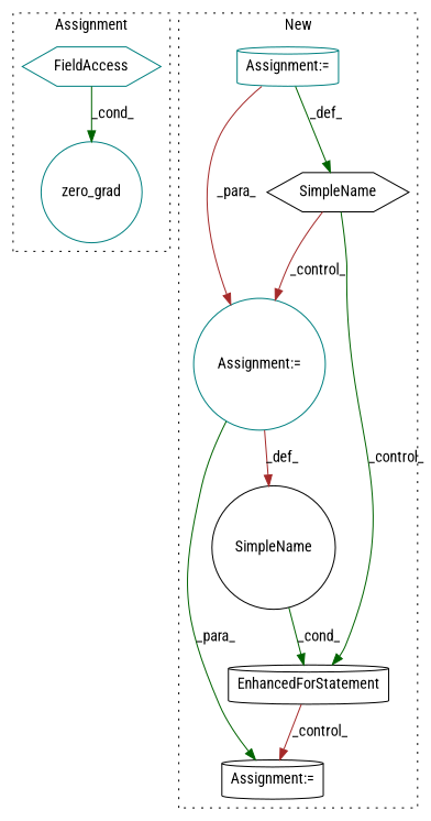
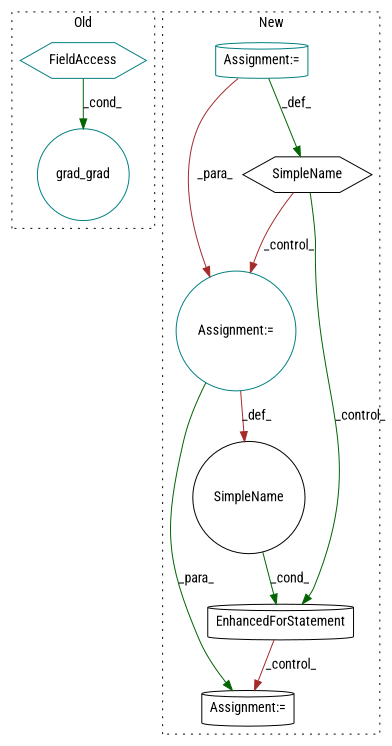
  digraph {
    fontname="Roboto Condensed"
    node [a=7 color=teal fontname="Roboto Condensed" l=11 s="8797,8888" shape=circle]
    edge [color=darkgreen fontname="Roboto Condensed"]
-   n1 [a=32 label=zero_grad s=7722]
+   n1 [a=32 label=grad_grad s=7722]
    n2 [a=22 l=15 label=FieldAccess s=7706 shape=hexagon]
    n3 [a=70 color=black l="57,2" label=EnhancedForStatement shape=cylinder]
    n4 [l="57,2" label="Assignment:="]
    n5 [color=black l="61,2" label="Assignment:=" s="8900,8990" shape=cylinder]
    n6 [a=42 color=black label=SimpleName s=8858]
    n7 [a=42 color=black l=3 label=SimpleName s=8635 shape=hexagon]
    n8 [l="63,2" label="Assignment:=" s="8568,8668" shape=cylinder]
    subgraph cluster_1 {
-     label=Assignment
+     label=Old
      style=dotted
      n1
      n2
    }
    subgraph cluster_2 {
      label=New
      style=dotted
      n3
      n4
      n5
      n6
      n7
      n8
    }
    n2 -> n1 [label=_cond_]
    n3 -> n5 [color=brown label=_control_]
    n4 -> n5 [label=_para_]
    n4 -> n6 [color=brown label=_def_]
    n6 -> n3 [label=_cond_]
    n7 -> n3 [label=_control_]
    n7 -> n4 [color=brown label=_control_]
    n8 -> n4 [color=brown label=_para_]
    n8 -> n7 [label=_def_]
  }
